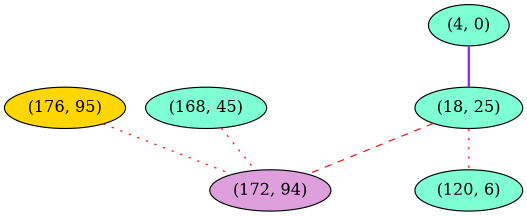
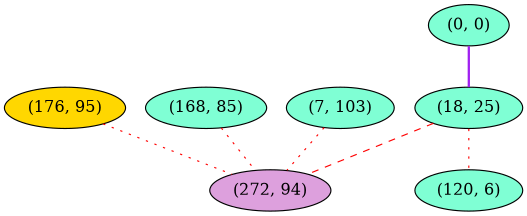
  graph {
    node [fillcolor=aquamarine style=filled]
    edge [color=red style=dotted weight=1]
-   "(0, 0)" [label="(4, 0)"]
+   "(0, 0)"
    "(18, 25)"
-   "(172, 94)" [fillcolor=plum]
+   "(172, 94)" [fillcolor=plum label="(272, 94)"]
    n4 [label="(120, 6)"]
    "(176, 95)" [fillcolor=gold]
-   "(168, 85)" [label="(168, 45)"]
+   "(168, 85)"
+   "(7, 103)"
    "(0, 0)" -- "(18, 25)" [color=purple style=bold weight=4]
    "(18, 25)" -- "(172, 94)" [style=dashed]
    "(18, 25)" -- n4
    "(176, 95)" -- "(172, 94)"
    "(168, 85)" -- "(172, 94)"
+   "(7, 103)" -- "(172, 94)"
  }
